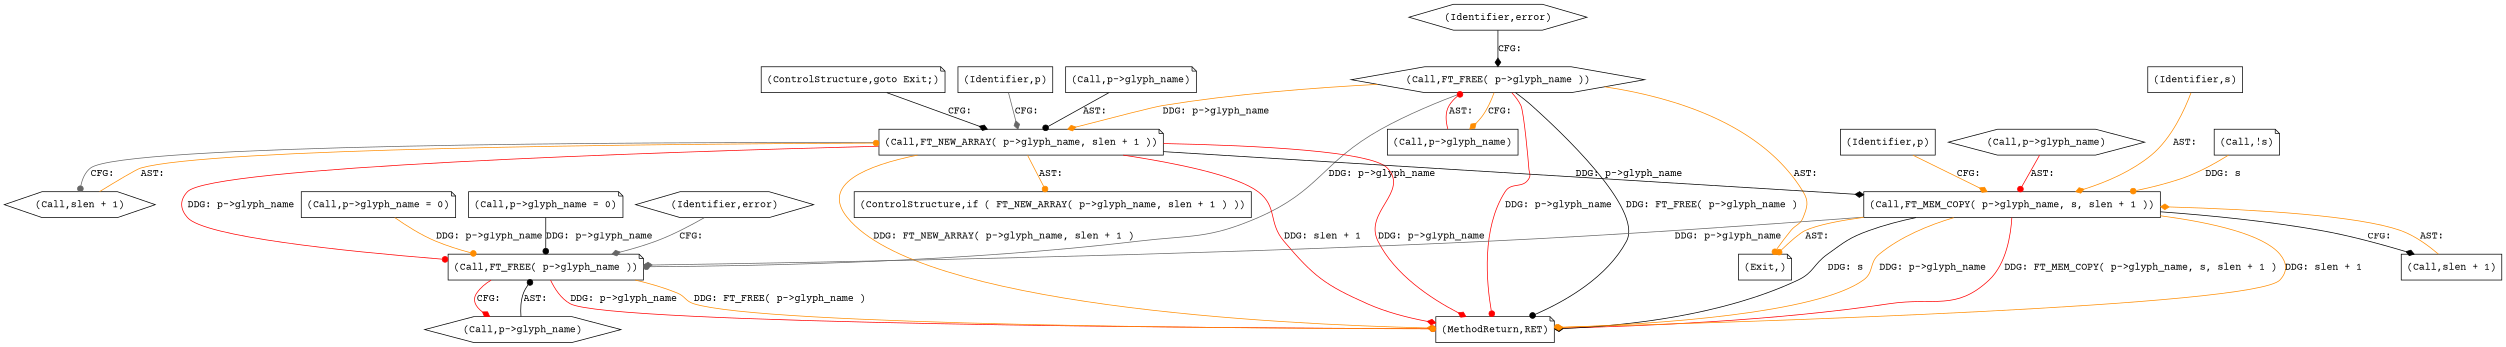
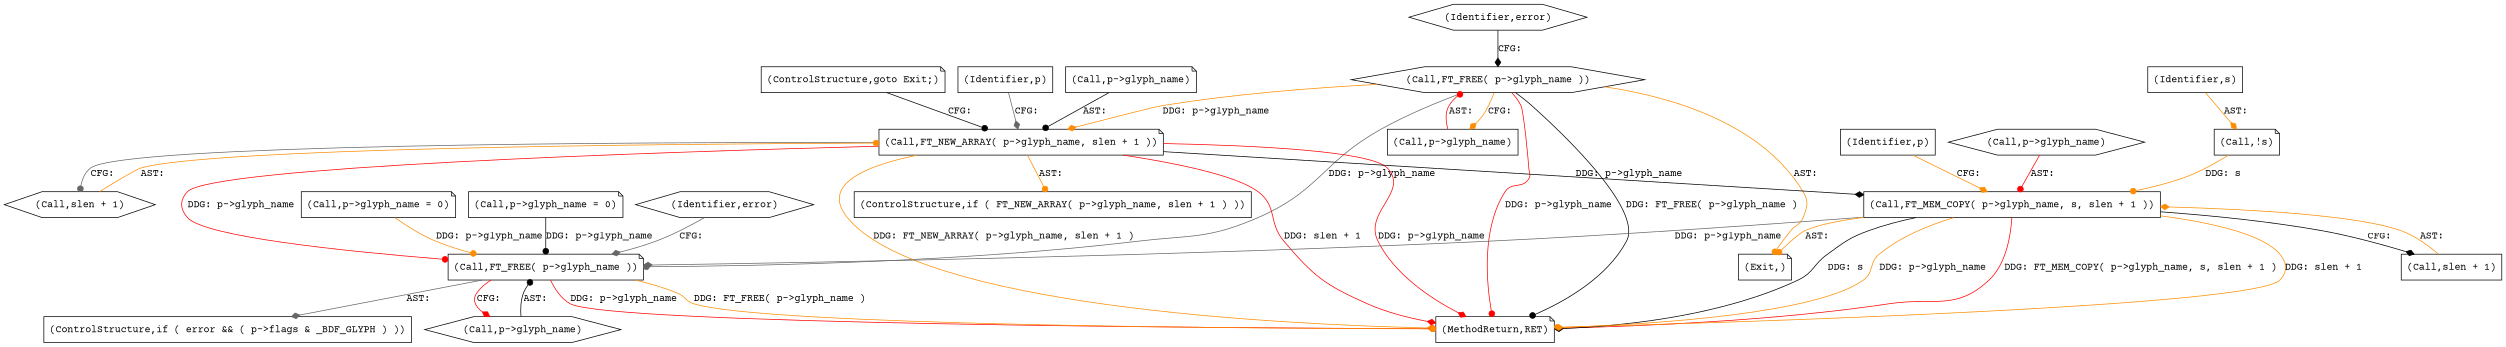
  digraph {
    fontname="Courier Prime"
    node [fontname="Courier Prime" shape=note]
    edge [arrowhead=dot color=darkorange fontname="Courier Prime"]
    n1 [label="(Call,FT_FREE( p->glyph_name ))" shape=hexagon]
    n2 [label="(Call,FT_NEW_ARRAY( p->glyph_name, slen + 1 ))"]
    n3 [label="(Call,FT_FREE( p->glyph_name ))"]
    n4 [label="(Exit,)"]
    n5 [label="(Call,p->glyph_name)" shape=box]
    n6 [label="(MethodReturn,RET)"]
    n7 [label="(Call,FT_MEM_COPY( p->glyph_name, s, slen + 1 ))" shape=box]
    n8 [label="(Call,slen + 1)" shape=hexagon]
    n9 [label="(ControlStructure,if ( FT_NEW_ARRAY( p->glyph_name, slen + 1 ) ))" shape=box]
    n10 [label="(Call,p->glyph_name)" shape=hexagon]
+   n11 [label="(ControlStructure,if ( error && ( p->flags & _BDF_GLYPH ) ))" shape=box]
    n12 [label="(Call,slen + 1)" shape=box]
    n13 [label="(Identifier,p)" shape=box]
    n14 [label="(Identifier,error)" shape=hexagon]
    n15 [label="(Identifier,error)" shape=hexagon]
    n16 [label="(ControlStructure,goto Exit;)"]
    n17 [label="(Call,p->glyph_name)" shape=hexagon]
    n18 [label="(Identifier,p)" shape=box]
    n19 [label="(Call,p->glyph_name = 0)"]
    n20 [label="(Identifier,s)" shape=box]
    n21 [label="(Call,p->glyph_name = 0)"]
    n22 [label="(Call,p->glyph_name)"]
    n23 [label="(Call,!s)"]
    n1 -> n2 [arrowhead=diamond label="DDG: p->glyph_name"]
    n1 -> n3 [color=gray40 label="DDG: p->glyph_name"]
    n1 -> n4 [label="AST: "]
    n1 -> n5 [arrowhead=diamond label="CFG: "]
    n1 -> n6 [color=red label="DDG: p->glyph_name"]
    n1 -> n6 [color=black label="DDG: FT_FREE( p->glyph_name )"]
    n2 -> n3 [color=red label="DDG: p->glyph_name"]
    n2 -> n6 [arrowhead=diamond label="DDG: FT_NEW_ARRAY( p->glyph_name, slen + 1 )"]
    n2 -> n6 [arrowhead=diamond color=red label="DDG: slen + 1"]
    n2 -> n6 [arrowhead=diamond color=red label="DDG: p->glyph_name"]
    n2 -> n7 [arrowhead=diamond color=black label="DDG: p->glyph_name"]
    n2 -> n8 [color=gray40 label="CFG: "]
    n2 -> n9 [label="AST: "]
    n3 -> n6 [color=red label="DDG: p->glyph_name"]
    n3 -> n6 [label="DDG: FT_FREE( p->glyph_name )"]
    n3 -> n10 [arrowhead=diamond color=red label="CFG: "]
+   n3 -> n11 [arrowhead=diamond color=gray40 label="AST: "]
    n5 -> n1 [color=red label="AST: "]
    n7 -> n3 [arrowhead=diamond color=gray40 label="DDG: p->glyph_name"]
    n7 -> n4 [label="AST: "]
    n7 -> n6 [arrowhead=diamond color=red label="DDG: FT_MEM_COPY( p->glyph_name, s, slen + 1 )"]
    n7 -> n6 [label="DDG: slen + 1"]
    n7 -> n6 [arrowhead=diamond color=black label="DDG: s"]
    n7 -> n6 [arrowhead=diamond label="DDG: p->glyph_name"]
    n7 -> n12 [arrowhead=diamond color=black label="CFG: "]
    n8 -> n2 [label="AST: "]
    n10 -> n3 [color=black label="AST: "]
    n12 -> n7 [arrowhead=diamond label="AST: "]
    n13 -> n7 [arrowhead=diamond label="CFG: "]
    n14 -> n3 [arrowhead=diamond color=gray40 label="CFG: "]
    n15 -> n1 [arrowhead=diamond color=black label="CFG: "]
-   n16 -> n2 [arrowhead=diamond color=black label="CFG: "]
+   n16 -> n2 [color=black label="CFG: "]
    n17 -> n7 [color=red label="AST: "]
    n18 -> n2 [arrowhead=diamond color=gray40 label="CFG: "]
    n19 -> n3 [color=black label="DDG: p->glyph_name"]
-   n20 -> n7 [arrowhead=diamond label="AST: "]
+   n20 -> n23 [arrowhead=diamond label="AST: "]
    n21 -> n3 [label="DDG: p->glyph_name"]
    n22 -> n2 [color=black label="AST: "]
    n23 -> n7 [label="DDG: s"]
  }
